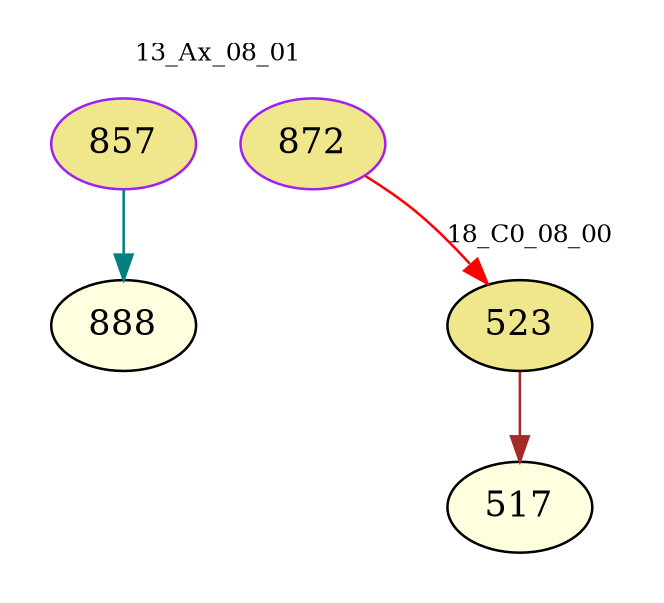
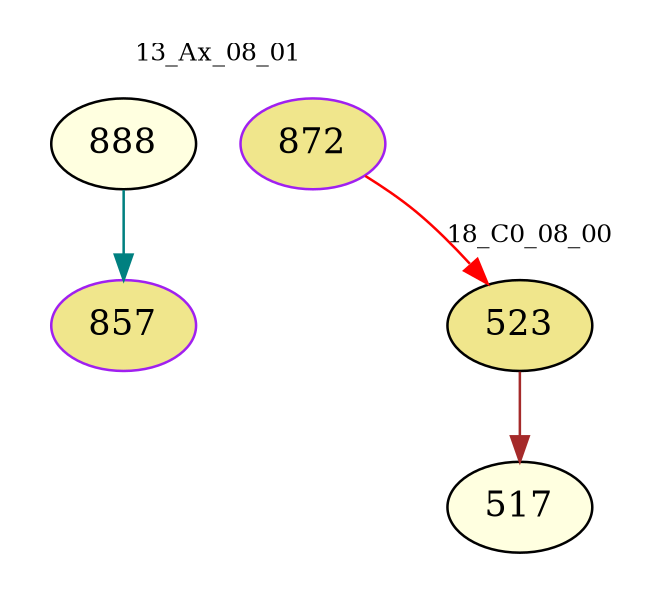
  digraph {
    node [color=black fillcolor=khaki style=filled]
    n1 [color=purple label=872]
    n2 [color=purple label=857]
    n3 [fillcolor=lightyellow label=888]
    n4 [label=523]
    n5 [fillcolor=lightyellow label=517]
    subgraph cluster_1 {
      color=white
      fontsize=10
      label="13_Ax_08_01"
      n1
      n2
      n3
    }
    subgraph cluster_2 {
      color=white
      fontsize=10
      label="18_C0_08_00"
      n4
      n5
    }
    n1 -> n4 [color=red]
-   n2 -> n3 [color=teal]
+   n3 -> n2 [color=teal]
    n4 -> n5 [color=brown]
  }
